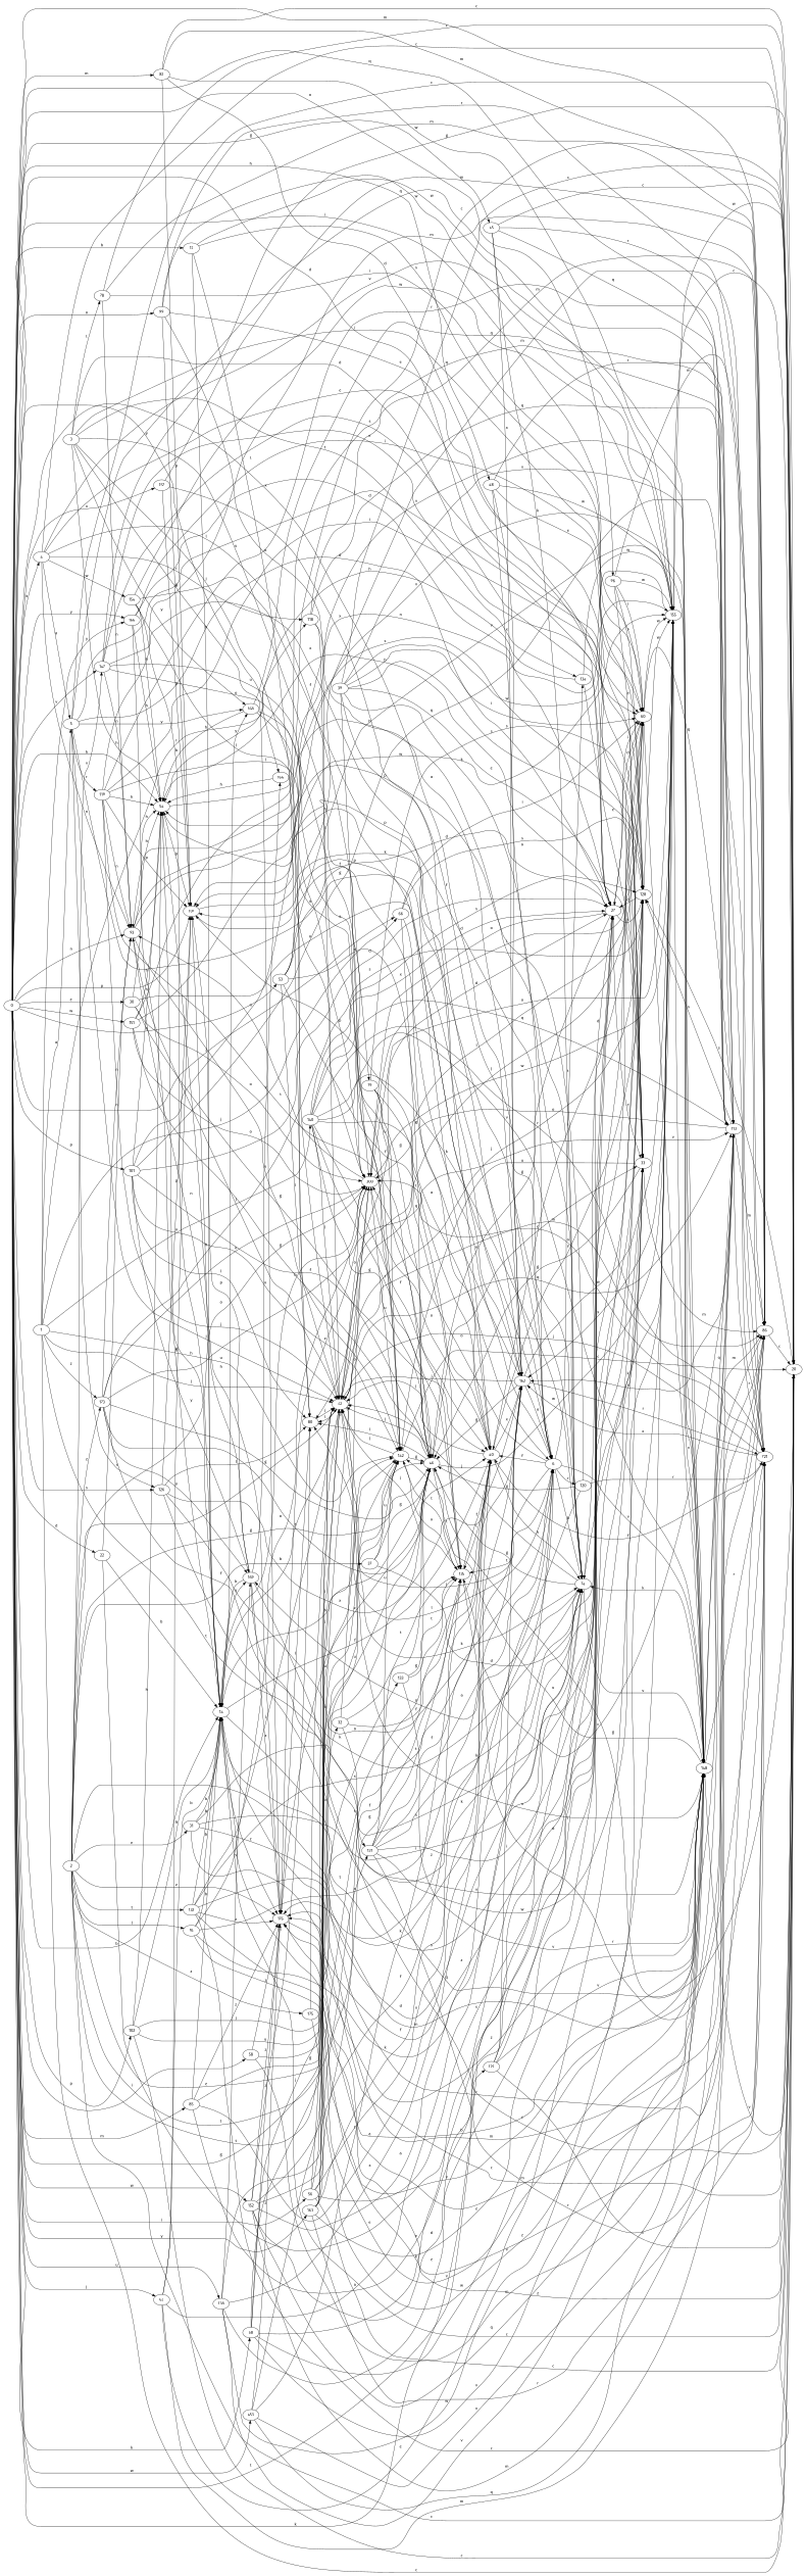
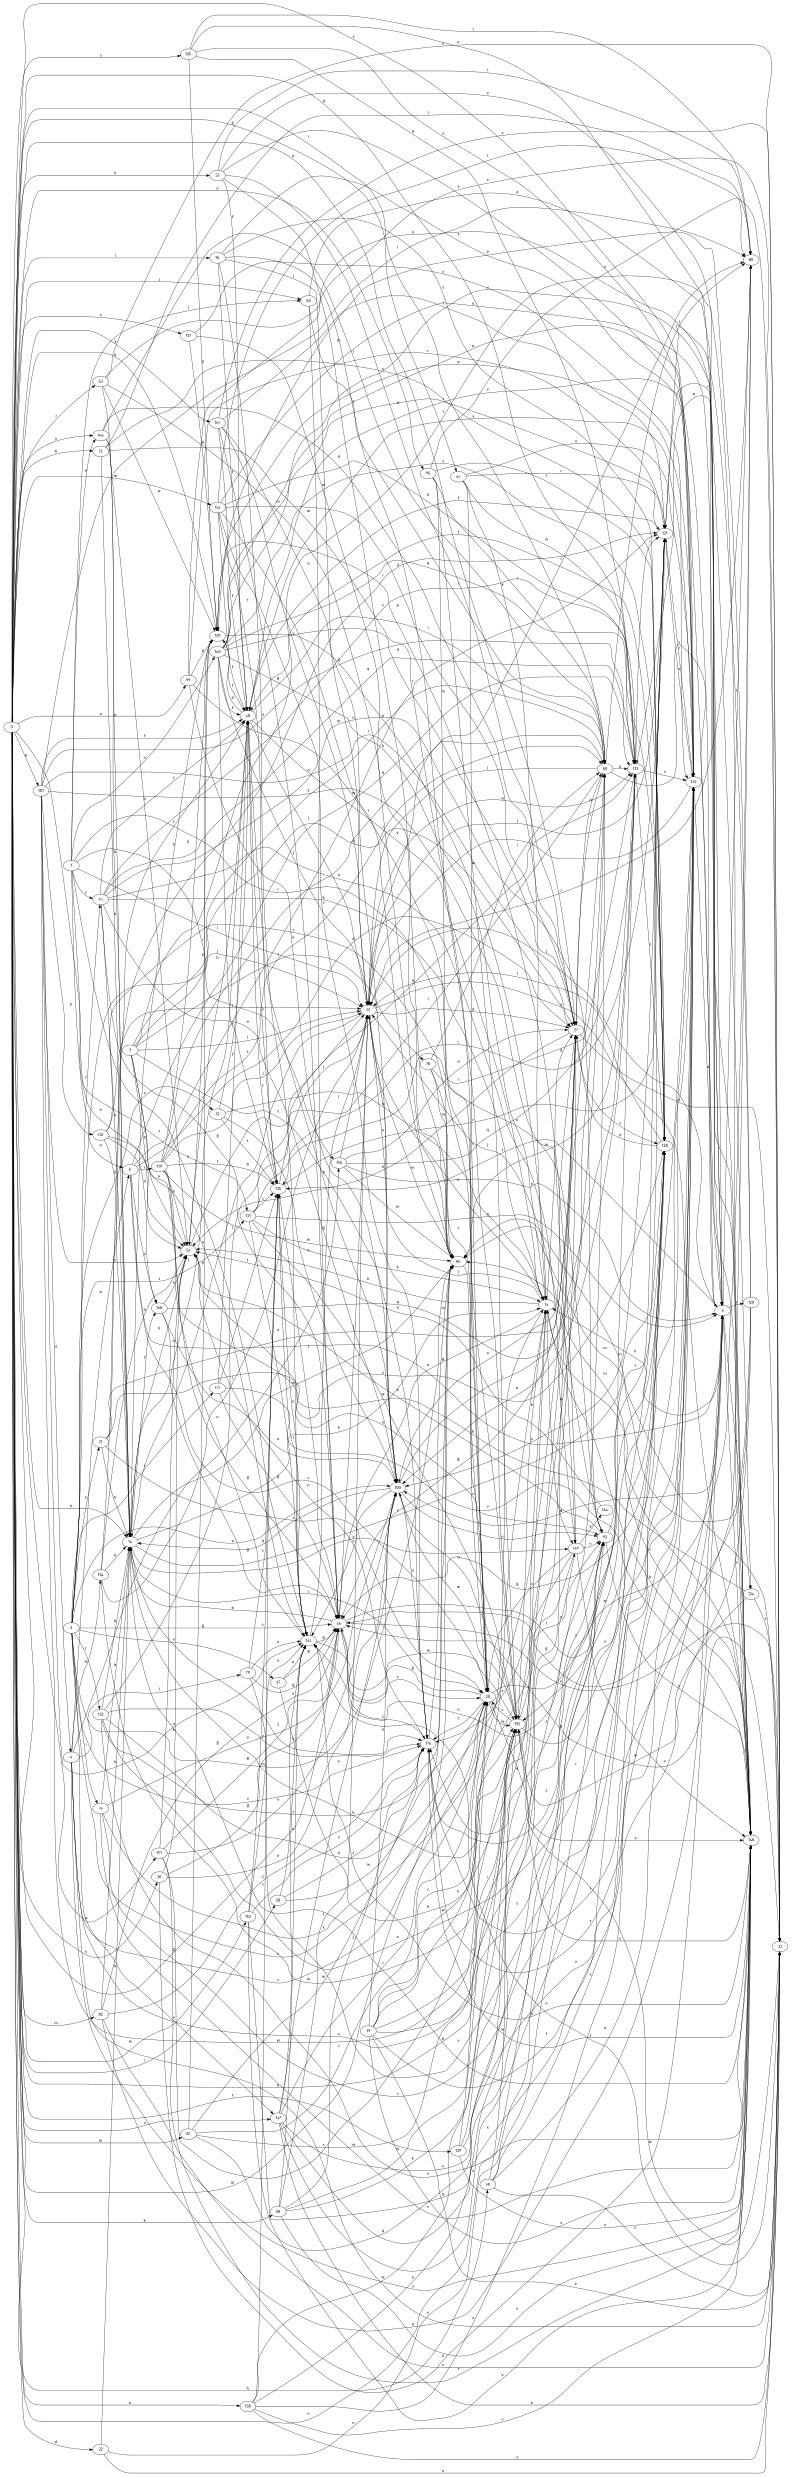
  strict digraph {
    fontname="Fira Sans"
    rankdir=LR
    node [fontname="Fira Sans"]
    edge [fontname="Fira Sans"]
    0
    4
    12
    14
    22
    27
    30
    45
    46
    48
    53
    54
    56
    58
    60
    63
    66
    68
    74
    83
    85
    86
    93
    96
    99
    101
    102
    107
    113
    126
    129
    138
    147
    151
    152
-   153 [label=453]
+   153
    157
    162
    163
    164
    166
    5
    20
    118
    33
    79
    148
    154
    80
    128
    155
    176
    168
    40
    169
-   100 [label=300]
+   100
    6
-   121 [label=721]
+   121
    67
    135
    142
    1
    131
    140
    173
    119
    2
    31
    32
    37
    76
    132
    133
-   175
    3
    78
    134
    120
    39
-   0 -> 4 [label=a]
+   101 -> 4 [label=a]
    0 -> 12 [label=b]
    0 -> 14 [label=b]
    0 -> 22 [label=d]
    0 -> 27 [label=d]
    0 -> 30 [label=e]
    0 -> 45 [label=g]
    0 -> 46 [label=g]
    0 -> 48 [label=h]
    0 -> 53 [label=h]
    0 -> 54 [label=h]
    0 -> 56 [label=i]
    0 -> 58 [label=i]
    0 -> 60 [label=i]
    0 -> 63 [label=j]
    0 -> 66 [label=j]
    0 -> 68 [label=k]
    0 -> 74 [label=k]
    0 -> 83 [label=m]
    0 -> 85 [label=m]
    0 -> 86 [label=m]
    0 -> 93 [label=n]
    0 -> 96 [label=o]
    0 -> 99 [label=o]
    0 -> 101 [label=p]
-   0 -> 102 [label=p]
+   101 -> 102 [label=p]
    0 -> 107 [label=p]
    0 -> 113 [label=q]
    0 -> 126 [label=s]
    0 -> 129 [label=t]
    0 -> 138 [label=u]
    0 -> 147 [label=v]
    0 -> 151 [label=w]
    0 -> 152 [label=w]
    0 -> 153 [label=w]
    0 -> 157 [label=x]
    0 -> 162 [label=x]
    0 -> 163 [label=y]
-   0 -> 164 [label=y]
    0 -> 166 [label=y]
    4 -> 93 [label=n]
    4 -> 5 [label=a]
    4 -> 20 [label=c]
    4 -> 118 [label=r]
    4 -> 33 [label=e]
    4 -> 79 [label=l]
    4 -> 148 [label=v]
    4 -> 154 [label=w]
    12 -> 14 [label=b]
    12 -> 80 [label=l]
    12 -> 128 [label=s]
    12 -> 155 [label=w]
    14 -> 54 [label=h]
    14 -> 74 [label=k]
    14 -> 86 [label=m]
    14 -> 20 [label=c]
    14 -> 128 [label=s]
    14 -> 176 [label=z]
    14 -> 168 [label=y]
    14 -> 40 [label=f]
    14 -> 169 [label=y]
    22 -> 14 [label=b]
    22 -> 93 [label=n]
    22 -> 33 [label=e]
    27 -> 46 [label=g]
    27 -> 54 [label=h]
    27 -> 60 [label=i]
    27 -> 33 [label=e]
    27 -> 128 [label=s]
    27 -> 100 [label=o]
    30 -> 46 [label=g]
    30 -> 54 [label=h]
    30 -> 100 [label=o]
    30 -> 6 [label=a]
    45 -> 74 [label=k]
    45 -> 113 [label=q]
    45 -> 162 [label=x]
    45 -> 20 [label=c]
    45 -> 121 [label=r]
    46 -> 14 [label=b]
    46 -> 33 [label=e]
    46 -> 80 [label=l]
    46 -> 155 [label=w]
    46 -> 176 [label=z]
    46 -> 67 [label=j]
    46 -> 135 [label=t]
    48 -> 162 [label=x]
    48 -> 33 [label=e]
    48 -> 155 [label=w]
    48 -> 6 [label=a]
    48 -> 121 [label=r]
    53 -> 27 [label=d]
    53 -> 86 [label=m]
    53 -> 162 [label=x]
    53 -> 148 [label=v]
    53 -> 80 [label=l]
    53 -> 40 [label=f]
    54 -> 107 [label=p]
    54 -> 113 [label=q]
    56 -> 162 [label=x]
    56 -> 20 [label=c]
    56 -> 128 [label=s]
    56 -> 40 [label=f]
    56 -> 67 [label=j]
    56 -> 142 [label=u]
    58 -> 86 [label=m]
    58 -> 176 [label=z]
    58 -> 142 [label=u]
    60 -> 27 [label=d]
    60 -> 113 [label=q]
    60 -> 148 [label=v]
    60 -> 80 [label=l]
    60 -> 155 [label=w]
    60 -> 67 [label=j]
    63 -> 14 [label=b]
    63 -> 86 [label=m]
    63 -> 107 [label=p]
    63 -> 33 [label=e]
    63 -> 6 [label=a]
    66 -> 46 [label=g]
    66 -> 60 [label=i]
-   66 -> 128 [label=s]
    66 -> 6 [label=a]
    68 -> 74 [label=k]
    68 -> 148 [label=v]
    68 -> 155 [label=w]
    68 -> 176 [label=z]
    68 -> 67 [label=j]
    68 -> 142 [label=u]
    74 -> 27 [label=d]
    74 -> 46 [label=g]
    74 -> 54 [label=h]
-   74 -> 107 [label=p]
    74 -> 148 [label=v]
    74 -> 169 [label=y]
    74 -> 67 [label=j]
    83 -> 27 [label=d]
    83 -> 86 [label=m]
    83 -> 107 [label=p]
    83 -> 20 [label=c]
    83 -> 155 [label=w]
    85 -> 14 [label=b]
    85 -> 46 [label=g]
    85 -> 33 [label=e]
    85 -> 176 [label=z]
    85 -> 6 [label=a]
    86 -> 20 [label=c]
    93 -> 54 [label=h]
    93 -> 148 [label=v]
    93 -> 128 [label=s]
    93 -> 67 [label=j]
    93 -> 142 [label=u]
    96 -> 60 [label=i]
    96 -> 86 [label=m]
    96 -> 33 [label=e]
    96 -> 128 [label=s]
    96 -> 155 [label=w]
    99 -> 107 [label=p]
    99 -> 33 [label=e]
    99 -> 155 [label=w]
    99 -> 100 [label=o]
    99 -> 121 [label=r]
    101 -> 27 [label=d]
    101 -> 54 [label=h]
    101 -> 113 [label=q]
    101 -> 80 [label=l]
    101 -> 155 [label=w]
    101 -> 40 [label=f]
    101 -> 169 [label=y]
    101 -> 142 [label=u]
    102 -> 14 [label=b]
    102 -> 54 [label=h]
    102 -> 20 [label=c]
    102 -> 67 [label=j]
    102 -> 142 [label=u]
    107 -> 14 [label=b]
    107 -> 74 [label=k]
    107 -> 40 [label=f]
    113 -> 86 [label=m]
    113 -> 162 [label=x]
    113 -> 128 [label=s]
    113 -> 100 [label=o]
    113 -> 121 [label=r]
    113 -> 135 [label=c]
    126 -> 107 [label=p]
    126 -> 113 [label=q]
    126 -> 162 [label=x]
    126 -> 80 [label=l]
    126 -> 6 [label=a]
    129 -> 27 [label=d]
-   129 -> 60 [label=i]
    129 -> 162 [label=x]
    129 -> 20 [label=c]
    129 -> 148 [label=v]
    138 -> 162 [label=x]
    138 -> 33 [label=e]
    138 -> 148 [label=v]
    138 -> 155 [label=w]
    138 -> 169 [label=y]
    138 -> 135 [label=t]
    147 -> 93 [label=n]
    147 -> 162 [label=x]
-   147 -> 20 [label=g]
+   147 -> 20 [label=c]
    147 -> 33 [label=e]
    147 -> 128 [label=s]
    147 -> 100 [label=o]
    147 -> 142 [label=u]
    151 -> 46 [label=g]
    151 -> 54 [label=h]
    151 -> 20 [label=c]
    151 -> 148 [label=v]
    151 -> 100 [label=o]
    152 -> 27 [label=d]
    152 -> 86 [label=m]
    152 -> 113 [label=q]
    152 -> 80 [label=l]
    152 -> 176 [label=z]
    152 -> 40 [label=f]
    152 -> 6 [label=a]
    152 -> 135 [label=t]
    153 -> 113 [label=q]
    153 -> 148 [label=v]
    153 -> 176 [label=z]
    153 -> 135 [label=t]
    153 -> 142 [label=u]
    157 -> 86 [label=m]
    157 -> 107 [label=p]
    157 -> 162 [label=x]
    162 -> 46 [label=g]
    162 -> 107 [label=p]
    162 -> 155 [label=w]
    162 -> 6 [label=a]
    162 -> 121 [label=r]
    162 -> 67 [label=j]
    163 -> 46 [label=g]
    163 -> 33 [label=e]
    163 -> 40 [label=f]
    163 -> 100 [label=o]
    163 -> 121 [label=r]
    163 -> 67 [label=j]
    164 -> 54 [label=h]
    166 -> 14 [label=b]
    166 -> 27 [label=d]
    166 -> 54 [label=h]
    166 -> 60 [label=i]
    5 -> 27 [label=d]
    5 -> 60 [label=i]
    5 -> 113 [label=q]
-   5 -> 126 [label=s]
    5 -> 20 [label=c]
    5 -> 168 [label=y]
    5 -> 6 [label=a]
-   5 -> 67 [label=j]
    5 -> 119 [label=r]
    20 -> 46 [label=g]
    20 -> 148 [label=v]
    20 -> 128 [label=s]
    20 -> 155 [label=w]
    20 -> 176 [label=z]
+   118 -> 27 [label=d]
    118 -> 86 [label=m]
    118 -> 113 [label=q]
    118 -> 6 [label=a]
    118 -> 67 [label=j]
    33 -> 46 [label=g]
    33 -> 86 [label=m]
    33 -> 142 [label=u]
    79 -> 46 [label=g]
    79 -> 128 [label=s]
    79 -> 135 [label=t]
    79 -> 142 [label=u]
    148 -> 14 [label=b]
    148 -> 74 [label=k]
    148 -> 86 [label=m]
    148 -> 113 [label=q]
    148 -> 176 [label=z]
    148 -> 121 [label=r]
    148 -> 142 [label=u]
    154 -> 14 [label=b]
    154 -> 54 [label=h]
    154 -> 155 [label=w]
    154 -> 40 [label=f]
    154 -> 67 [label=j]
    80 -> 67 [label=j]
    128 -> 27 [label=d]
-   128 -> 155 [label=w]
+   33 -> 155 [label=w]
    128 -> 176 [label=z]
    128 -> 40 [label=f]
    128 -> 67 [label=j]
    155 -> 74 [label=k]
    155 -> 93 [label=n]
    155 -> 162 [label=x]
    155 -> 20 [label=c]
    155 -> 148 [label=v]
    155 -> 100 [label=o]
    176 -> 54 [label=h]
    176 -> 86 [label=m]
    176 -> 80 [label=l]
    168 -> 46 [label=g]
    168 -> 54 [label=h]
    168 -> 113 [label=q]
    168 -> 100 [label=o]
    40 -> 54 [label=h]
    40 -> 60 [label=i]
    40 -> 74 [label=k]
    40 -> 107 [label=p]
    40 -> 162 [label=x]
    40 -> 100 [label=o]
    40 -> 67 [label=j]
    40 -> 135 [label=t]
    169 -> 14 [label=b]
    169 -> 93 [label=n]
    169 -> 107 [label=p]
    169 -> 164 [label=y]
    169 -> 20 [label=c]
    169 -> 148 [label=v]
    169 -> 176 [label=z]
    100 -> 14 [label=b]
    100 -> 60 [label=i]
    100 -> 93 [label=n]
    100 -> 155 [label=w]
    100 -> 176 [label=z]
    100 -> 142 [label=u]
    6 -> 74 [label=k]
    6 -> 148 [label=v]
    6 -> 80 [label=l]
    6 -> 40 [label=f]
    6 -> 100 [label=o]
    6 -> 67 [label=j]
    6 -> 135 [label=t]
    6 -> 134 [label=t]
    6 -> 120 [label=r]
    121 -> 162 [label=x]
    121 -> 176 [label=z]
    121 -> 40 [label=f]
    121 -> 100 [label=o]
    121 -> 67 [label=j]
    67 -> 14 [label=b]
    67 -> 27 [label=d]
    67 -> 74 [label=k]
    67 -> 86 [label=m]
    67 -> 113 [label=q]
    67 -> 148 [label=v]
    67 -> 80 [label=l]
    67 -> 100 [label=o]
    135 -> 40 [label=f]
    135 -> 121 [label=r]
    135 -> 67 [label=j]
    135 -> 142 [label=u]
    142 -> 46 [label=g]
    142 -> 20 [label=c]
    142 -> 67 [label=j]
    142 -> 135 [label=t]
    1 -> 66 [label=j]
    1 -> 166 [label=y]
    1 -> 5 [label=a]
    1 -> 20 [label=c]
    1 -> 118 [label=r]
    1 -> 67 [label=j]
    1 -> 142 [label=u]
    1 -> 131 [label=t]
    1 -> 140 [label=u]
    1 -> 173 [label=z]
    131 -> 60 [label=i]
    131 -> 74 [label=k]
    131 -> 155 [label=w]
-   131 -> 40 [label=f]
+   133 -> 40 [label=f]
    131 -> 6 [label=a]
    131 -> 121 [label=r]
    131 -> 135 [label=t]
    131 -> 142 [label=u]
    140 -> 27 [label=d]
-   140 -> 46 [label=g]
    140 -> 74 [label=k]
    140 -> 113 [label=q]
    140 -> 148 [label=v]
    140 -> 128 [label=s]
    140 -> 40 [label=f]
    140 -> 6 [label=a]
    140 -> 121 [label=r]
    140 -> 67 [label=j]
    140 -> 135 [label=t]
+   173 -> 14 [label=b]
    173 -> 46 [label=g]
    173 -> 74 [label=k]
    173 -> 93 [label=n]
    173 -> 113 [label=q]
    173 -> 128 [label=s]
    173 -> 40 [label=f]
    173 -> 169 [label=y]
    173 -> 100 [label=o]
-   119 -> 46 [label=l]
+   119 -> 46 [label=g]
    119 -> 54 [label=h]
    119 -> 60 [label=i]
    119 -> 86 [label=m]
    119 -> 93 [label=n]
    119 -> 107 [label=p]
    119 -> 121 [label=r]
    119 -> 67 [label=j]
    119 -> 135 [label=t]
    2 -> 46 [label=g]
    2 -> 86 [label=m]
    2 -> 147 [label=v]
    2 -> 20 [label=c]
    2 -> 176 [label=z]
    2 -> 100 [label=o]
    2 -> 67 [label=j]
    2 -> 131 [label=t]
    2 -> 173 [label=z]
    2 -> 31 [label=e]
    2 -> 32 [label=e]
    2 -> 37 [label=f]
    2 -> 76 [label=l]
    2 -> 132 [label=t]
    2 -> 133 [label=t]
-   2 -> 175 [label=z]
    31 -> 14 [label=b]
    31 -> 60 [label=i]
    31 -> 20 [label=c]
    31 -> 128 [label=s]
    31 -> 121 [label=r]
    32 -> 74 [label=k]
    32 -> 40 [label=f]
    32 -> 100 [label=o]
    32 -> 135 [label=t]
    37 -> 27 [label=d]
    37 -> 46 [label=g]
    37 -> 142 [label=u]
    76 -> 14 [label=b]
    76 -> 74 [label=k]
    76 -> 162 [label=x]
    76 -> 148 [label=v]
    76 -> 100 [label=o]
    132 -> 14 [label=b]
    132 -> 27 [label=d]
    132 -> 162 [label=x]
    132 -> 20 [label=c]
    132 -> 148 [label=v]
    132 -> 176 [label=z]
    132 -> 67 [label=j]
    133 -> 46 [label=g]
    133 -> 148 [label=v]
    133 -> 135 [label=t]
-   175 -> 148 [label=v]
-   175 -> 67 [label=j]
    3 -> 27 [label=d]
    3 -> 54 [label=h]
    3 -> 60 [label=i]
    3 -> 176 [label=z]
    3 -> 168 [label=y]
    3 -> 67 [label=j]
    3 -> 142 [label=u]
    3 -> 78 [label=l]
    3 -> 134 [label=t]
    78 -> 60 [label=i]
    78 -> 86 [label=m]
    78 -> 93 [label=n]
    78 -> 20 [label=c]
    134 -> 54 [label=h]
    134 -> 33 [label=e]
    134 -> 155 [label=w]
    120 -> 46 [label=g]
+   120 -> 86 [label=m]
    120 -> 107 [label=p]
    120 -> 176 [label=z]
    120 -> 121 [label=r]
    39 -> 60 [label=i]
    39 -> 74 [label=k]
    39 -> 20 [label=c]
    39 -> 33 [label=e]
    39 -> 148 [label=v]
    39 -> 128 [label=s]
    39 -> 155 [label=w]
    39 -> 100 [label=o]
    39 -> 6 [label=f]
  }
